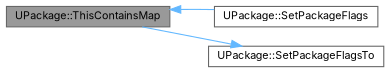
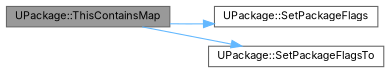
  digraph {
    fontname=Inter
    rankdir=LR
    node [color=grey40 fillcolor=white fontname=Inter fontsize=10 shape=box style=filled]
    edge [color=steelblue1 fontname=Inter fontsize=10 labelfontname=Helvetica labelfontsize=10 style=solid]
    n1 [color=gray40 fillcolor=grey60 fontcolor=black height=0.2 label="UPackage::ThisContainsMap" width=0.4]
    n2 [height=0.2 label="UPackage::SetPackageFlags" width=0.4]
    n3 [height=0.2 label="UPackage::SetPackageFlagsTo" width=0.4]
-   n2 -> n1
+   n1 -> n2
    n1 -> n3
  }
